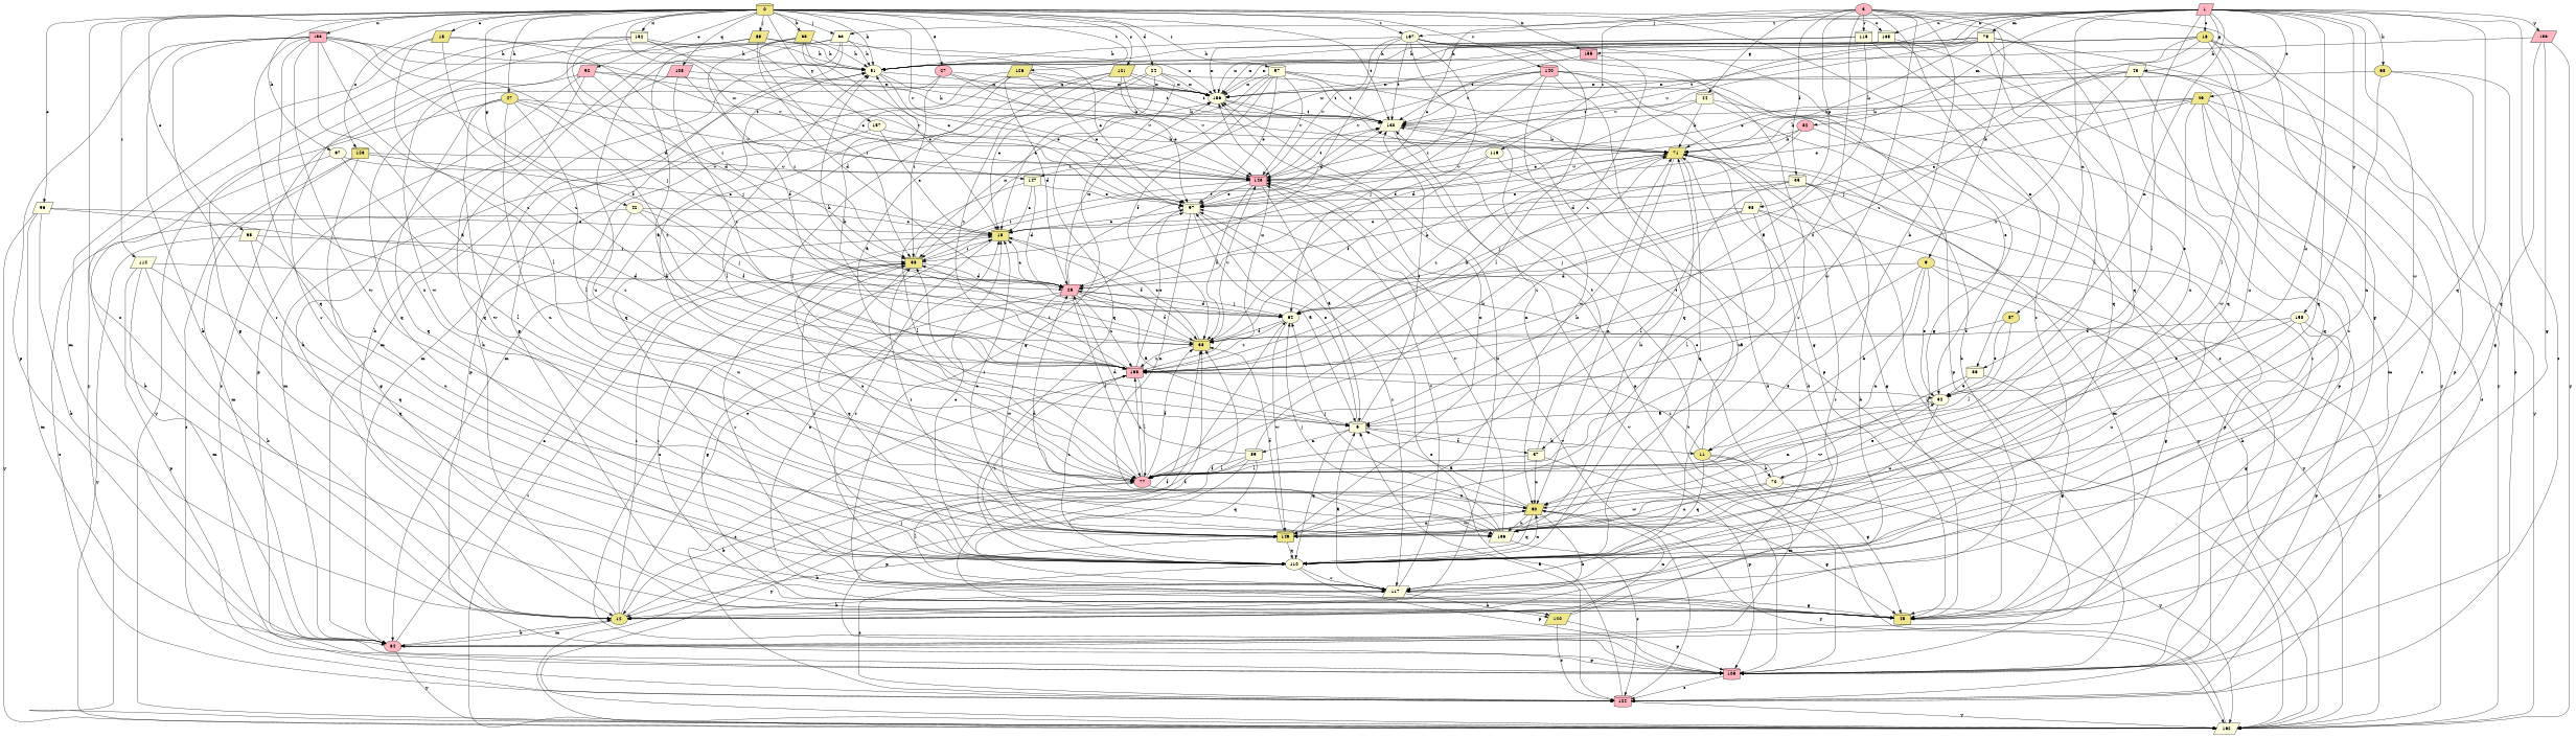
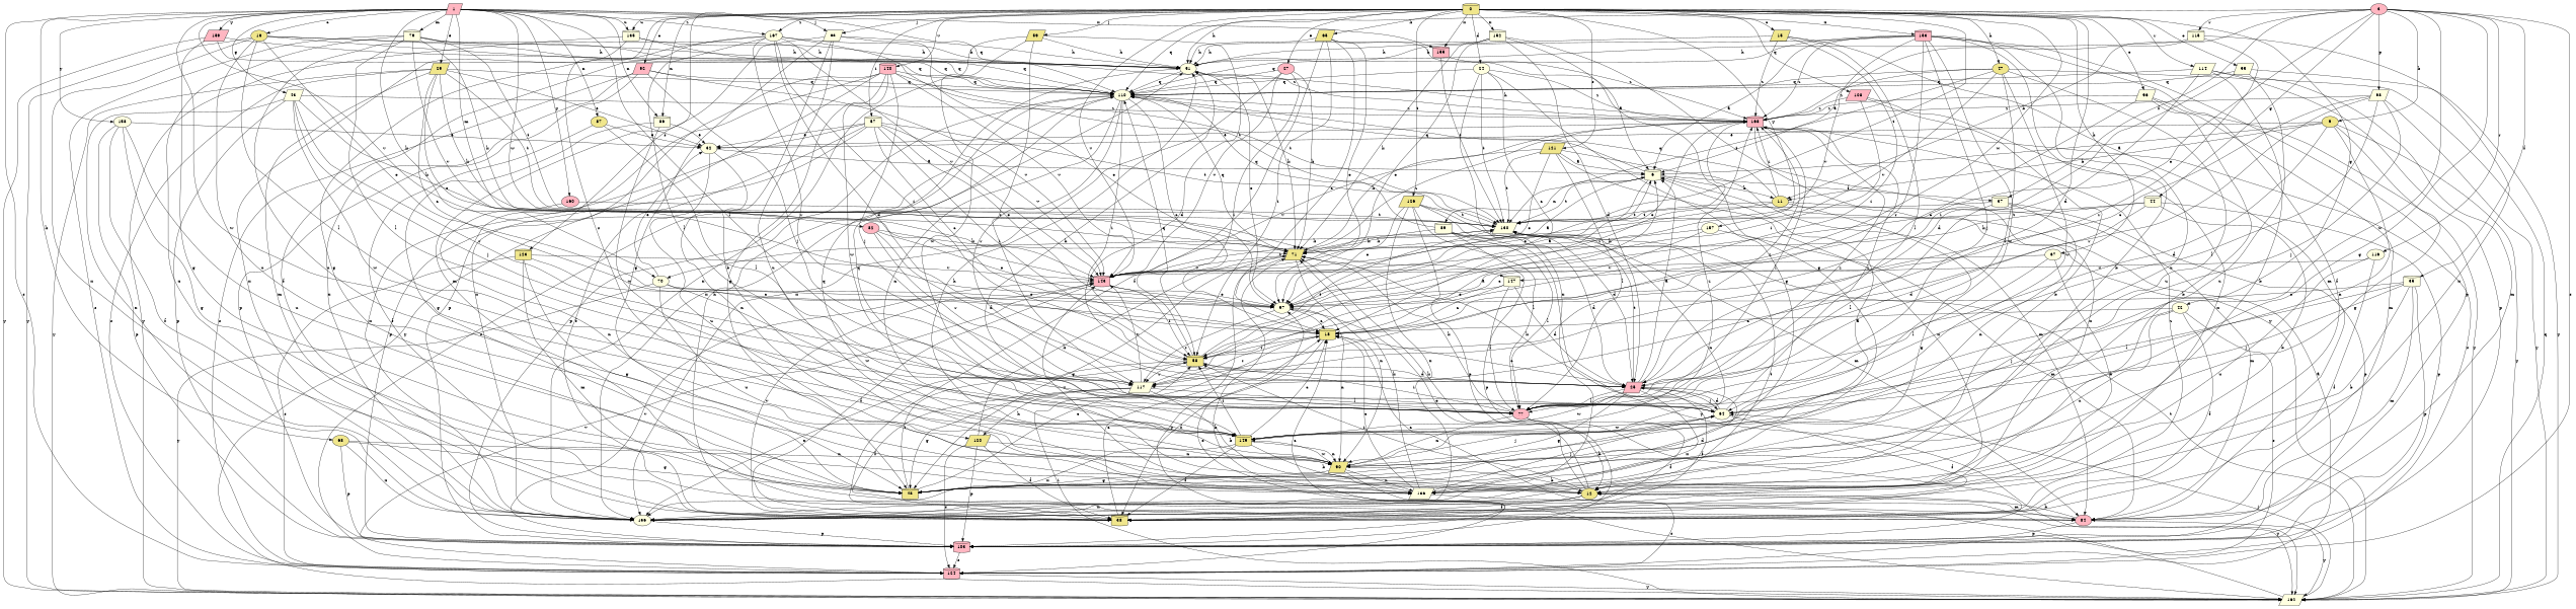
  strict digraph {
    node [fillcolor=lightyellow shape=ellipse style=filled]
    0 [fillcolor=khaki shape=cylinder]
    15 [fillcolor=khaki shape=parallelogram]
    24
    25 [fillcolor=lightpink shape=parallelogram]
    27 [fillcolor=lightpink]
    42
    47 [fillcolor=khaki]
    51
    57 [shape=cylinder]
    59 [fillcolor=khaki shape=parallelogram]
    63 [shape=parallelogram]
    65 [fillcolor=khaki shape=parallelogram]
    67
    86 [shape=cylinder]
    92 [fillcolor=lightpink shape=parallelogram]
    95 [shape=parallelogram]
    96 [shape=parallelogram]
    108 [fillcolor=lightpink shape=parallelogram]
    114 [shape=parallelogram]
    120 [fillcolor=khaki shape=parallelogram]
    121 [fillcolor=khaki shape=parallelogram]
    123 [fillcolor=khaki shape=cylinder]
    126 [fillcolor=khaki shape=parallelogram]
    130 [shape=parallelogram]
    135 [shape=cylinder]
    140 [fillcolor=lightpink shape=cylinder]
    143 [fillcolor=lightpink shape=cylinder]
    147 [shape=cylinder]
    152 [shape=cylinder]
    153 [fillcolor=lightpink shape=cylinder]
    155 [fillcolor=lightpink shape=cylinder]
    157
    167
    77 [fillcolor=lightpink]
    84 [fillcolor=lightpink]
    168 [fillcolor=lightpink shape=cylinder]
    58 [fillcolor=khaki shape=cylinder]
    110
    45 [fillcolor=khaki shape=cylinder]
    156
    18 [fillcolor=khaki shape=cylinder]
    149 [fillcolor=khaki shape=cylinder]
    6 [shape=cylinder]
    38 [fillcolor=khaki shape=cylinder]
    64
    71 [fillcolor=khaki shape=parallelogram]
    124 [fillcolor=lightpink shape=cylinder]
    136 [shape=parallelogram]
    162 [shape=parallelogram]
-   97 [shape=cylinder]
+   97
    32
    103 [fillcolor=lightpink shape=cylinder]
    117 [shape=parallelogram]
    12 [fillcolor=khaki]
    90 [fillcolor=khaki shape=parallelogram]
    1 [fillcolor=lightpink shape=parallelogram]
    16 [fillcolor=khaki]
    29 [fillcolor=khaki shape=parallelogram]
    43 [shape=parallelogram]
    68 [fillcolor=khaki]
    70
    79 [shape=cylinder]
    82 [fillcolor=lightpink]
    87 [fillcolor=khaki]
    158
    159 [fillcolor=lightpink shape=parallelogram]
+   160 [fillcolor=lightpink]
    3 [fillcolor=lightpink]
    9 [fillcolor=khaki]
    11 [fillcolor=khaki]
    35 [shape=cylinder]
    37 [shape=cylinder]
    44 [shape=cylinder]
    98 [shape=parallelogram]
    115 [shape=cylinder]
    116
    89 [shape=cylinder]
    0 -> 15 [label=c]
    0 -> 24 [label=d]
    0 -> 25 [label=d]
    0 -> 27 [label=e]
    0 -> 42 [label=g]
    0 -> 47 [label=h]
    0 -> 51 [label=h]
    0 -> 57 [label=i]
    0 -> 59 [label=j]
    0 -> 63 [label=j]
    0 -> 65 [label=k]
    0 -> 67 [label=k]
    0 -> 86 [label=n]
    0 -> 92 [label=o]
    0 -> 95 [label=o]
    0 -> 96 [label=o]
    0 -> 108 [label=q]
    0 -> 114 [label=r]
    0 -> 120 [label=s]
    0 -> 121 [label=s]
    0 -> 123 [label=s]
    0 -> 126 [label=t]
    0 -> 130 [label=t]
    0 -> 135 [label=u]
    0 -> 140 [label=v]
    0 -> 143 [label=v]
    0 -> 147 [label=w]
    0 -> 152 [label=x]
    0 -> 153 [label=x]
    0 -> 155 [label=x]
    0 -> 157 [label=y]
    0 -> 167 [label=z]
    15 -> 51 [label=h]
    15 -> 77 [label=l]
    15 -> 84 [label=m]
    15 -> 168 [label=z]
    15 -> 58 [label=i]
    24 -> 130 [label=t]
    24 -> 168 [label=z]
    24 -> 110 [label=q]
    24 -> 45 [label=g]
    24 -> 156 [label=x]
    24 -> 18 [label=c]
    25 -> 130 [label=t]
    25 -> 77 [label=l]
    25 -> 168 [label=z]
    25 -> 45 [label=g]
    25 -> 156 [label=x]
    25 -> 18 [label=c]
    25 -> 149 [label=w]
    25 -> 6 [label=a]
    25 -> 38 [label=f]
    25 -> 64 [label=j]
    27 -> 143 [label=v]
    27 -> 58 [label=i]
    27 -> 110 [label=q]
    27 -> 156 [label=x]
    27 -> 71 [label=k]
    42 -> 18 [label=c]
    42 -> 38 [label=f]
    42 -> 64 [label=j]
    42 -> 124 [label=s]
    42 -> 136 [label=u]
    47 -> 130 [label=t]
    47 -> 143 [label=v]
    47 -> 77 [label=l]
    47 -> 168 [label=z]
    47 -> 110 [label=q]
    47 -> 149 [label=w]
    47 -> 136 [label=u]
-   47 -> 162 [label=y]
-   110 -> 51 [label=q]
+   47 -> 162 [label=q]
+   51 -> 110 [label=q]
    51 -> 156 [label=x]
    51 -> 71 [label=k]
    51 -> 97 [label=o]
    57 -> 130 [label=t]
    57 -> 143 [label=v]
    57 -> 58 [label=i]
    57 -> 156 [label=x]
    57 -> 18 [label=c]
    57 -> 38 [label=f]
    57 -> 97 [label=o]
    57 -> 32 [label=e]
    57 -> 103 [label=p]
    59 -> 25 [label=d]
    59 -> 51 [label=h]
    59 -> 156 [label=x]
    59 -> 149 [label=w]
    59 -> 117 [label=r]
    63 -> 51 [label=h]
    63 -> 84 [label=m]
    63 -> 45 [label=g]
    63 -> 136 [label=u]
    63 -> 97 [label=o]
    63 -> 12 [label=b]
    65 -> 51 [label=h]
    65 -> 58 [label=i]
    65 -> 18 [label=c]
    65 -> 6 [label=a]
    65 -> 38 [label=f]
    65 -> 97 [label=o]
    67 -> 143 [label=v]
    67 -> 77 [label=l]
    67 -> 12 [label=b]
    86 -> 45 [label=g]
    86 -> 149 [label=w]
    86 -> 32 [label=e]
    92 -> 143 [label=v]
    92 -> 110 [label=q]
    92 -> 156 [label=x]
    92 -> 64 [label=j]
    92 -> 124 [label=s]
    92 -> 103 [label=p]
    95 -> 58 [label=i]
    95 -> 110 [label=q]
    95 -> 136 [label=u]
    95 -> 162 [label=y]
    96 -> 84 [label=m]
    96 -> 168 [label=z]
    96 -> 18 [label=c]
    96 -> 162 [label=y]
    96 -> 12 [label=b]
    108 -> 168 [label=z]
    108 -> 58 [label=i]
    108 -> 156 [label=x]
    108 -> 12 [label=b]
    114 -> 25 [label=d]
    114 -> 84 [label=m]
    114 -> 110 [label=q]
    114 -> 103 [label=p]
    114 -> 12 [label=b]
    120 -> 38 [label=f]
    120 -> 71 [label=k]
    120 -> 124 [label=s]
    120 -> 103 [label=p]
    120 -> 90 [label=n]
    121 -> 130 [label=t]
    121 -> 143 [label=v]
    121 -> 77 [label=l]
    121 -> 84 [label=m]
    121 -> 156 [label=x]
    121 -> 6 [label=a]
    121 -> 97 [label=o]
    123 -> 143 [label=v]
    123 -> 84 [label=m]
    123 -> 45 [label=g]
    123 -> 18 [label=c]
    123 -> 124 [label=s]
    126 -> 25 [label=d]
    126 -> 130 [label=t]
    126 -> 77 [label=l]
    126 -> 84 [label=m]
    126 -> 156 [label=x]
    126 -> 97 [label=o]
    126 -> 103 [label=p]
    130 -> 71 [label=k]
    130 -> 90 [label=n]
    135 -> 51 [label=h]
    135 -> 110 [label=q]
    135 -> 156 [label=x]
    135 -> 162 [label=y]
    140 -> 130 [label=t]
    140 -> 143 [label=v]
    140 -> 110 [label=q]
    140 -> 45 [label=g]
    140 -> 156 [label=x]
    140 -> 149 [label=w]
    140 -> 64 [label=j]
    140 -> 162 [label=y]
    140 -> 103 [label=p]
    143 -> 130 [label=t]
    143 -> 58 [label=i]
    143 -> 6 [label=a]
    143 -> 38 [label=f]
    143 -> 97 [label=o]
    147 -> 25 [label=d]
    147 -> 77 [label=l]
    147 -> 18 [label=c]
    147 -> 97 [label=o]
    152 -> 25 [label=d]
    152 -> 51 [label=h]
    152 -> 45 [label=g]
    152 -> 71 [label=k]
    152 -> 162 [label=y]
    152 -> 97 [label=o]
    153 -> 51 [label=h]
    153 -> 143 [label=v]
    153 -> 168 [label=z]
    153 -> 110 [label=q]
    153 -> 149 [label=w]
    153 -> 6 [label=a]
    153 -> 38 [label=f]
    153 -> 64 [label=j]
    153 -> 136 [label=u]
    153 -> 103 [label=p]
    153 -> 117 [label=r]
    153 -> 12 [label=b]
    155 -> 130 [label=t]
    155 -> 168 [label=z]
    157 -> 84 [label=m]
    157 -> 18 [label=c]
    157 -> 71 [label=k]
    167 -> 25 [label=d]
    167 -> 51 [label=h]
    167 -> 130 [label=t]
    167 -> 143 [label=v]
    167 -> 77 [label=l]
    167 -> 58 [label=i]
    167 -> 45 [label=g]
    167 -> 38 [label=f]
    167 -> 117 [label=r]
    77 -> 51 [label=h]
    77 -> 168 [label=z]
    77 -> 58 [label=i]
    77 -> 38 [label=f]
    77 -> 71 [label=k]
    77 -> 12 [label=b]
    77 -> 90 [label=n]
    84 -> 18 [label=c]
    84 -> 162 [label=y]
    84 -> 103 [label=p]
    84 -> 12 [label=b]
    168 -> 51 [label=h]
    168 -> 77 [label=l]
    168 -> 58 [label=i]
    168 -> 156 [label=x]
    168 -> 71 [label=k]
    168 -> 124 [label=s]
    168 -> 97 [label=o]
    168 -> 32 [label=e]
    58 -> 25 [label=d]
    58 -> 130 [label=t]
    58 -> 110 [label=q]
    58 -> 156 [label=x]
    58 -> 117 [label=r]
    110 -> 168 [label=z]
    110 -> 58 [label=i]
    110 -> 18 [label=c]
    110 -> 124 [label=s]
    110 -> 103 [label=p]
    110 -> 117 [label=r]
    110 -> 90 [label=n]
    45 -> 58 [label=i]
    45 -> 18 [label=c]
    156 -> 130 [label=t]
    156 -> 103 [label=p]
    18 -> 58 [label=i]
    18 -> 38 [label=f]
    18 -> 117 [label=r]
    149 -> 168 [label=z]
    149 -> 58 [label=i]
    149 -> 110 [label=q]
    149 -> 156 [label=x]
    149 -> 18 [label=c]
    149 -> 38 [label=f]
    149 -> 12 [label=b]
    149 -> 90 [label=n]
    6 -> 130 [label=t]
    6 -> 110 [label=q]
    6 -> 97 [label=o]
    6 -> 11 [label=b]
    6 -> 37 [label=f]
    6 -> 89 [label=n]
    38 -> 51 [label=h]
    38 -> 143 [label=v]
    38 -> 168 [label=z]
    38 -> 18 [label=c]
    64 -> 25 [label=d]
    64 -> 168 [label=z]
    64 -> 149 [label=w]
    64 -> 38 [label=f]
    64 -> 71 [label=k]
    71 -> 143 [label=v]
    71 -> 168 [label=z]
    71 -> 110 [label=q]
    71 -> 45 [label=g]
    71 -> 162 [label=y]
    71 -> 90 [label=n]
    124 -> 143 [label=v]
    124 -> 6 [label=a]
    124 -> 162 [label=y]
    124 -> 97 [label=o]
    136 -> 25 [label=d]
    136 -> 143 [label=v]
    136 -> 18 [label=c]
    136 -> 64 [label=j]
    136 -> 71 [label=k]
    136 -> 124 [label=s]
    162 -> 130 [label=t]
    162 -> 58 [label=i]
    162 -> 64 [label=j]
    162 -> 71 [label=k]
    97 -> 18 [label=c]
    97 -> 6 [label=a]
    97 -> 117 [label=r]
    97 -> 90 [label=n]
    32 -> 6 [label=a]
    32 -> 136 [label=u]
    32 -> 90 [label=n]
    103 -> 143 [label=v]
    103 -> 18 [label=c]
    103 -> 124 [label=s]
    117 -> 120 [label=h]
    117 -> 143 [label=v]
    117 -> 77 [label=l]
    117 -> 45 [label=g]
    117 -> 6 [label=a]
    117 -> 38 [label=f]
    117 -> 12 [label=b]
    12 -> 51 [label=h]
    12 -> 84 [label=m]
    12 -> 58 [label=i]
    12 -> 156 [label=x]
    12 -> 38 [label=f]
    12 -> 71 [label=k]
    12 -> 97 [label=o]
    90 -> 110 [label=q]
    90 -> 45 [label=g]
    90 -> 149 [label=w]
    90 -> 6 [label=a]
    90 -> 64 [label=j]
    90 -> 136 [label=u]
    90 -> 162 [label=y]
    90 -> 12 [label=b]
    1 -> 63 [label=j]
    1 -> 86 [label=n]
    1 -> 135 [label=u]
    1 -> 143 [label=v]
    1 -> 147 [label=w]
    1 -> 155 [label=x]
    1 -> 167 [label=z]
    1 -> 77 [label=l]
    1 -> 110 [label=q]
    1 -> 149 [label=w]
    1 -> 124 [label=s]
    1 -> 16 [label=c]
    1 -> 29 [label=e]
    1 -> 43 [label=g]
    1 -> 68 [label=k]
    1 -> 70 [label=k]
    1 -> 79 [label=m]
    1 -> 82 [label=m]
    1 -> 87 [label=n]
    1 -> 158 [label=y]
    1 -> 159 [label=y]
+   1 -> 160 [label=y]
    16 -> 51 [label=h]
    16 -> 77 [label=l]
    16 -> 168 [label=z]
    16 -> 110 [label=q]
    16 -> 156 [label=x]
    16 -> 136 [label=u]
    16 -> 162 [label=y]
    16 -> 97 [label=o]
    29 -> 130 [label=t]
    29 -> 84 [label=m]
    29 -> 110 [label=q]
    29 -> 18 [label=c]
    29 -> 71 [label=k]
    29 -> 124 [label=s]
    29 -> 162 [label=y]
    29 -> 97 [label=o]
    29 -> 32 [label=e]
    43 -> 168 [label=z]
    43 -> 156 [label=x]
    43 -> 149 [label=w]
    43 -> 64 [label=j]
    43 -> 71 [label=k]
    43 -> 103 [label=p]
    43 -> 117 [label=r]
    68 -> 45 [label=g]
    68 -> 156 [label=x]
    68 -> 103 [label=p]
    68 -> 90 [label=n]
    70 -> 149 [label=w]
    70 -> 136 [label=u]
    70 -> 162 [label=y]
    70 -> 97 [label=o]
    70 -> 32 [label=e]
    79 -> 51 [label=h]
    79 -> 130 [label=t]
    79 -> 143 [label=v]
    79 -> 77 [label=l]
    79 -> 110 [label=q]
    79 -> 156 [label=x]
    79 -> 71 [label=k]
    79 -> 124 [label=s]
    79 -> 136 [label=u]
    82 -> 25 [label=d]
    82 -> 71 [label=k]
    82 -> 97 [label=o]
    82 -> 117 [label=r]
    87 -> 77 [label=l]
    87 -> 38 [label=f]
    87 -> 32 [label=e]
    158 -> 45 [label=g]
    158 -> 38 [label=f]
    158 -> 136 [label=u]
    158 -> 32 [label=e]
    158 -> 103 [label=p]
    159 -> 51 [label=h]
    159 -> 110 [label=q]
    159 -> 45 [label=g]
    159 -> 162 [label=y]
+   160 -> 130 [label=t]
+   160 -> 90 [label=n]
    3 -> 110 [label=q]
    3 -> 45 [label=g]
    3 -> 149 [label=w]
    3 -> 124 [label=s]
    3 -> 97 [label=o]
    3 -> 9 [label=b]
    3 -> 11 [label=b]
    3 -> 35 [label=f]
    3 -> 37 [label=f]
    3 -> 44 [label=g]
    3 -> 98 [label=p]
    3 -> 115 [label=r]
    3 -> 116 [label=r]
    9 -> 25 [label=d]
    9 -> 45 [label=g]
    9 -> 6 [label=a]
    9 -> 162 [label=y]
    9 -> 32 [label=e]
    9 -> 90 [label=n]
    9 -> 11 [label=b]
    11 -> 130 [label=t]
    11 -> 84 [label=m]
    11 -> 168 [label=z]
    11 -> 110 [label=q]
    11 -> 45 [label=g]
    11 -> 70 [label=k]
    35 -> 77 [label=l]
    35 -> 84 [label=m]
    35 -> 64 [label=j]
    35 -> 97 [label=o]
    35 -> 103 [label=p]
    35 -> 12 [label=b]
    37 -> 130 [label=t]
    37 -> 77 [label=l]
    37 -> 103 [label=p]
    37 -> 90 [label=n]
    44 -> 25 [label=d]
    44 -> 130 [label=t]
    44 -> 71 [label=k]
    44 -> 103 [label=p]
    44 -> 12 [label=b]
    98 -> 77 [label=l]
    98 -> 168 [label=z]
    98 -> 18 [label=c]
    98 -> 64 [label=j]
    98 -> 162 [label=y]
    98 -> 117 [label=r]
    115 -> 51 [label=h]
    115 -> 156 [label=x]
    115 -> 6 [label=a]
    115 -> 117 [label=r]
    116 -> 143 [label=v]
    116 -> 38 [label=f]
    116 -> 136 [label=u]
    89 -> 25 [label=d]
    89 -> 77 [label=l]
    89 -> 110 [label=q]
    89 -> 71 [label=k]
    89 -> 162 [label=y]
    89 -> 103 [label=p]
  }
